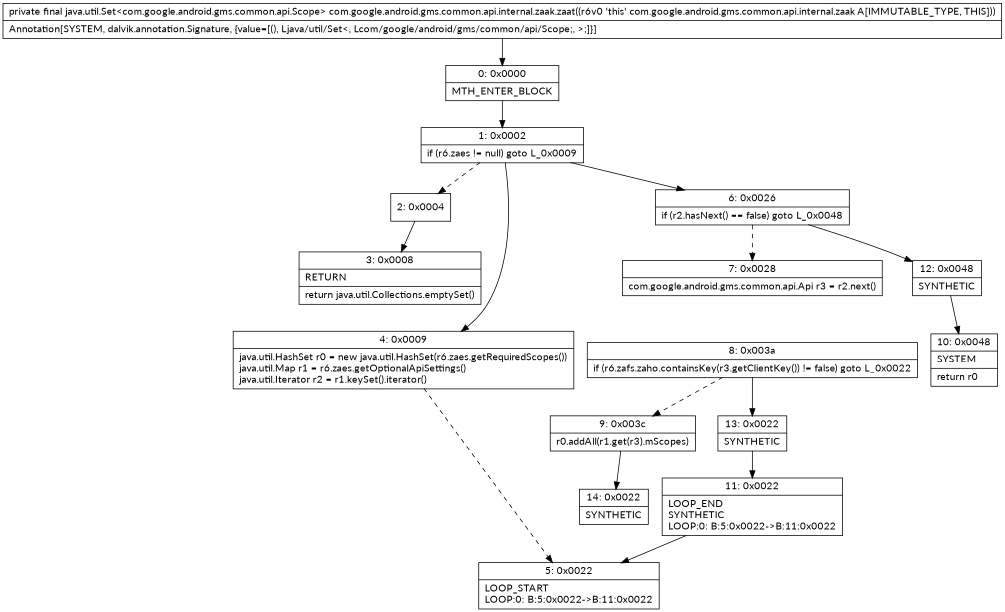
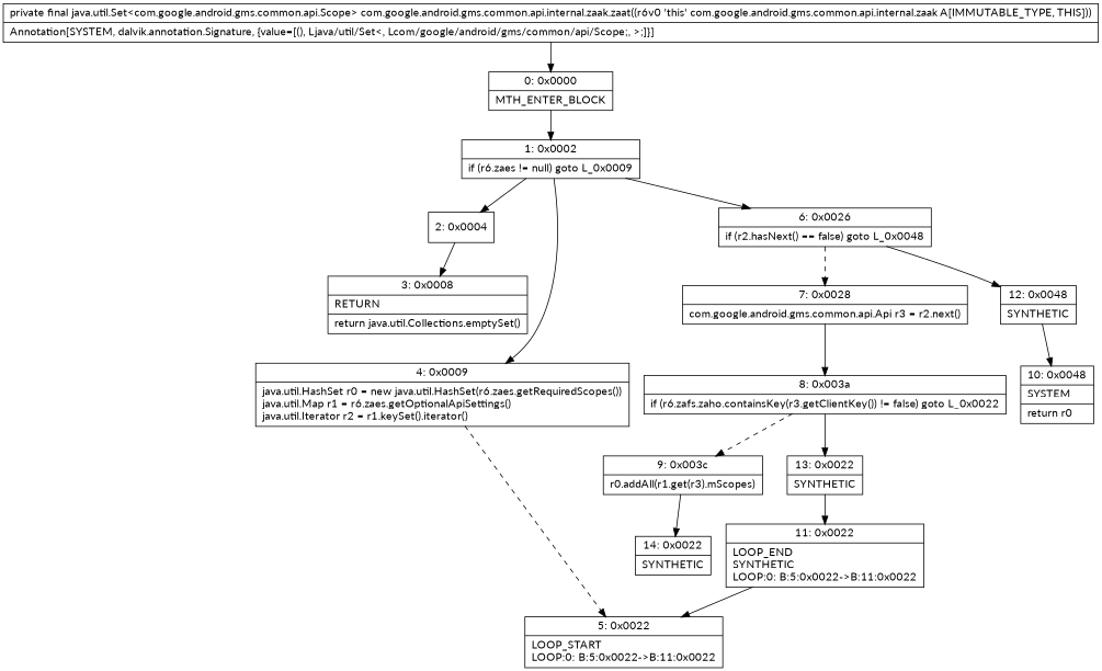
  digraph {
    fontname=Lato
    node [fontname=Lato shape=record]
    edge [fontname=Lato]
    n1 [label="{0\:\ 0x0000|MTH_ENTER_BLOCK\l}"]
    n2 [label="{1\:\ 0x0002|if (r6.zaes != null) goto L_0x0009\l}"]
    n3 [label="{2\:\ 0x0004}"]
    n4 [label="{4\:\ 0x0009|java.util.HashSet r0 = new java.util.HashSet(r6.zaes.getRequiredScopes())\ljava.util.Map r1 = r6.zaes.getOptionalApiSettings()\ljava.util.Iterator r2 = r1.keySet().iterator()\l}"]
    n5 [label="{6\:\ 0x0026|if (r2.hasNext() == false) goto L_0x0048\l}"]
    n6 [label="{3\:\ 0x0008|RETURN\l|return java.util.Collections.emptySet()\l}"]
    n7 [label="{5\:\ 0x0022|LOOP_START\lLOOP:0: B:5:0x0022\-\>B:11:0x0022\l}"]
    n8 [label="{7\:\ 0x0028|com.google.android.gms.common.api.Api r3 = r2.next()\l}"]
    n9 [label="{12\:\ 0x0048|SYNTHETIC\l}"]
    n10 [label="{8\:\ 0x003a|if (r6.zafs.zaho.containsKey(r3.getClientKey()) != false) goto L_0x0022\l}"]
    n11 [label="{10\:\ 0x0048|SYSTEM\l|return r0\l}"]
    n12 [label="{9\:\ 0x003c|r0.addAll(r1.get(r3).mScopes)\l}"]
    n13 [label="{13\:\ 0x0022|SYNTHETIC\l}"]
    n14 [label="{14\:\ 0x0022|SYNTHETIC\l}"]
    n15 [label="{11\:\ 0x0022|LOOP_END\lSYNTHETIC\lLOOP:0: B:5:0x0022\-\>B:11:0x0022\l}"]
    n16 [label="{private final java.util.Set\<com.google.android.gms.common.api.Scope\> com.google.android.gms.common.api.internal.zaak.zaat((r6v0 'this' com.google.android.gms.common.api.internal.zaak A[IMMUTABLE_TYPE, THIS]))  | Annotation[SYSTEM, dalvik.annotation.Signature, \{value=[(), Ljava\/util\/Set\<, Lcom\/google\/android\/gms\/common\/api\/Scope;, \>;]\}]\l}"]
    n1 -> n2
-   n2 -> n3 [style=dashed]
+   n2 -> n3 [style=solid]
    n2 -> n4
    n2 -> n5
    n3 -> n6
    n4 -> n7 [style=dashed]
    n5 -> n8 [style=dashed]
    n5 -> n9
+   n8 -> n10
    n9 -> n11
    n10 -> n12 [style=dashed]
    n10 -> n13
    n12 -> n14
    n13 -> n15
    n15 -> n7
    n16 -> n1
  }
